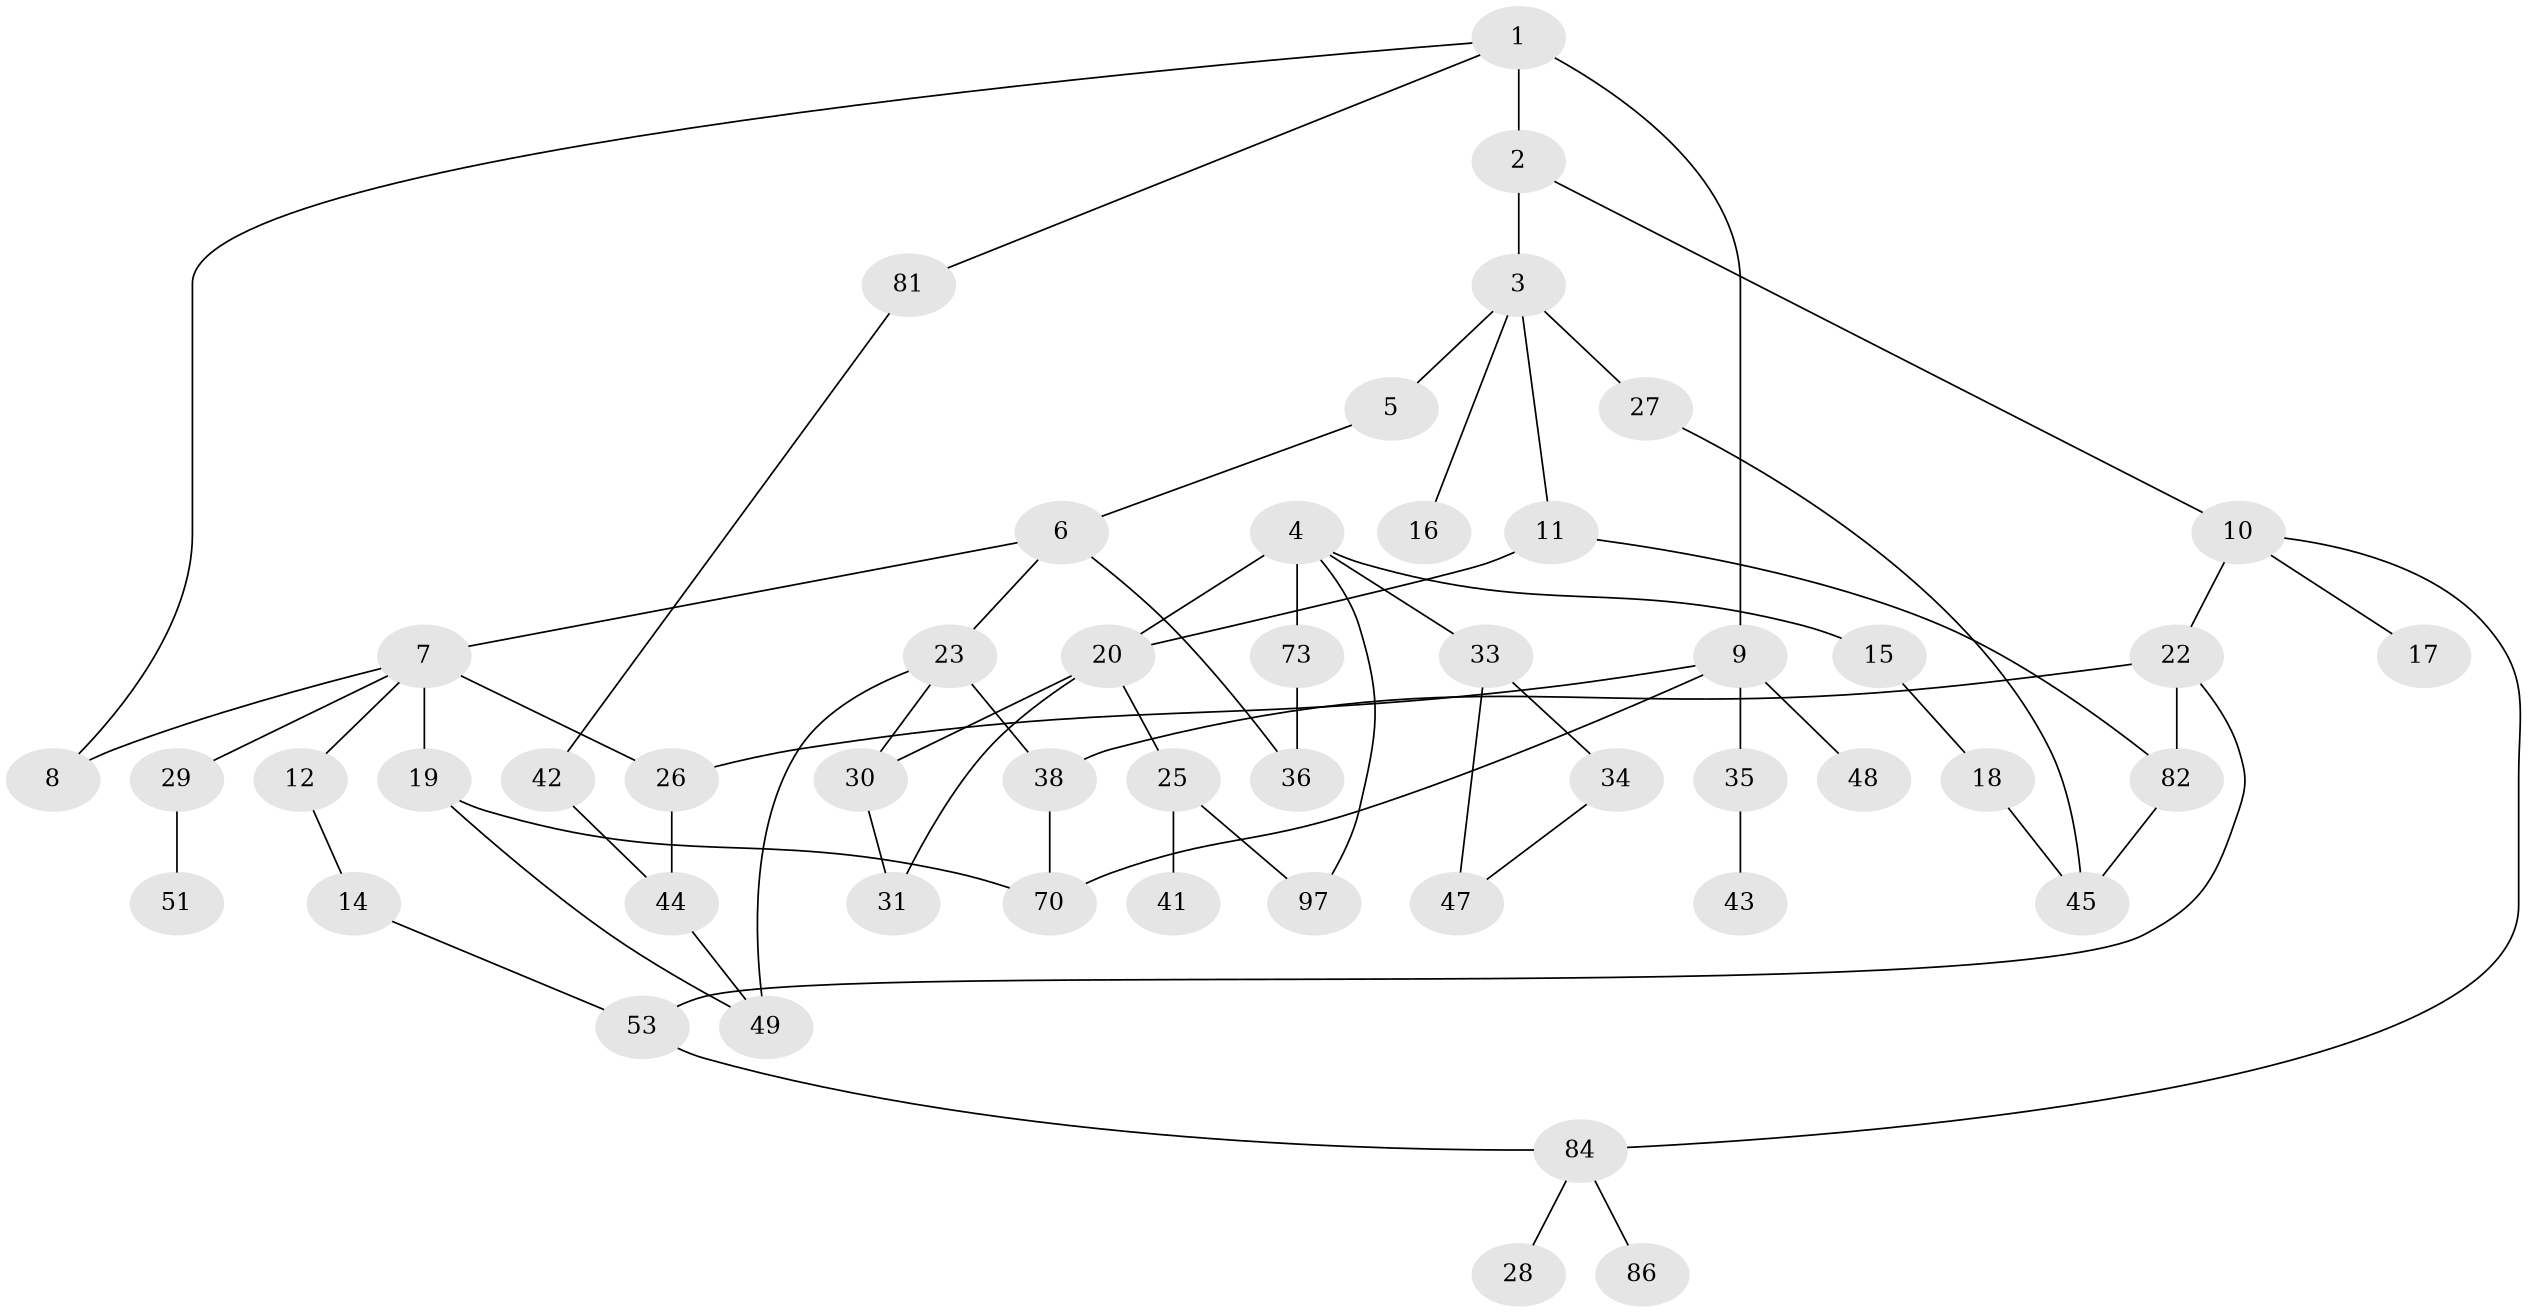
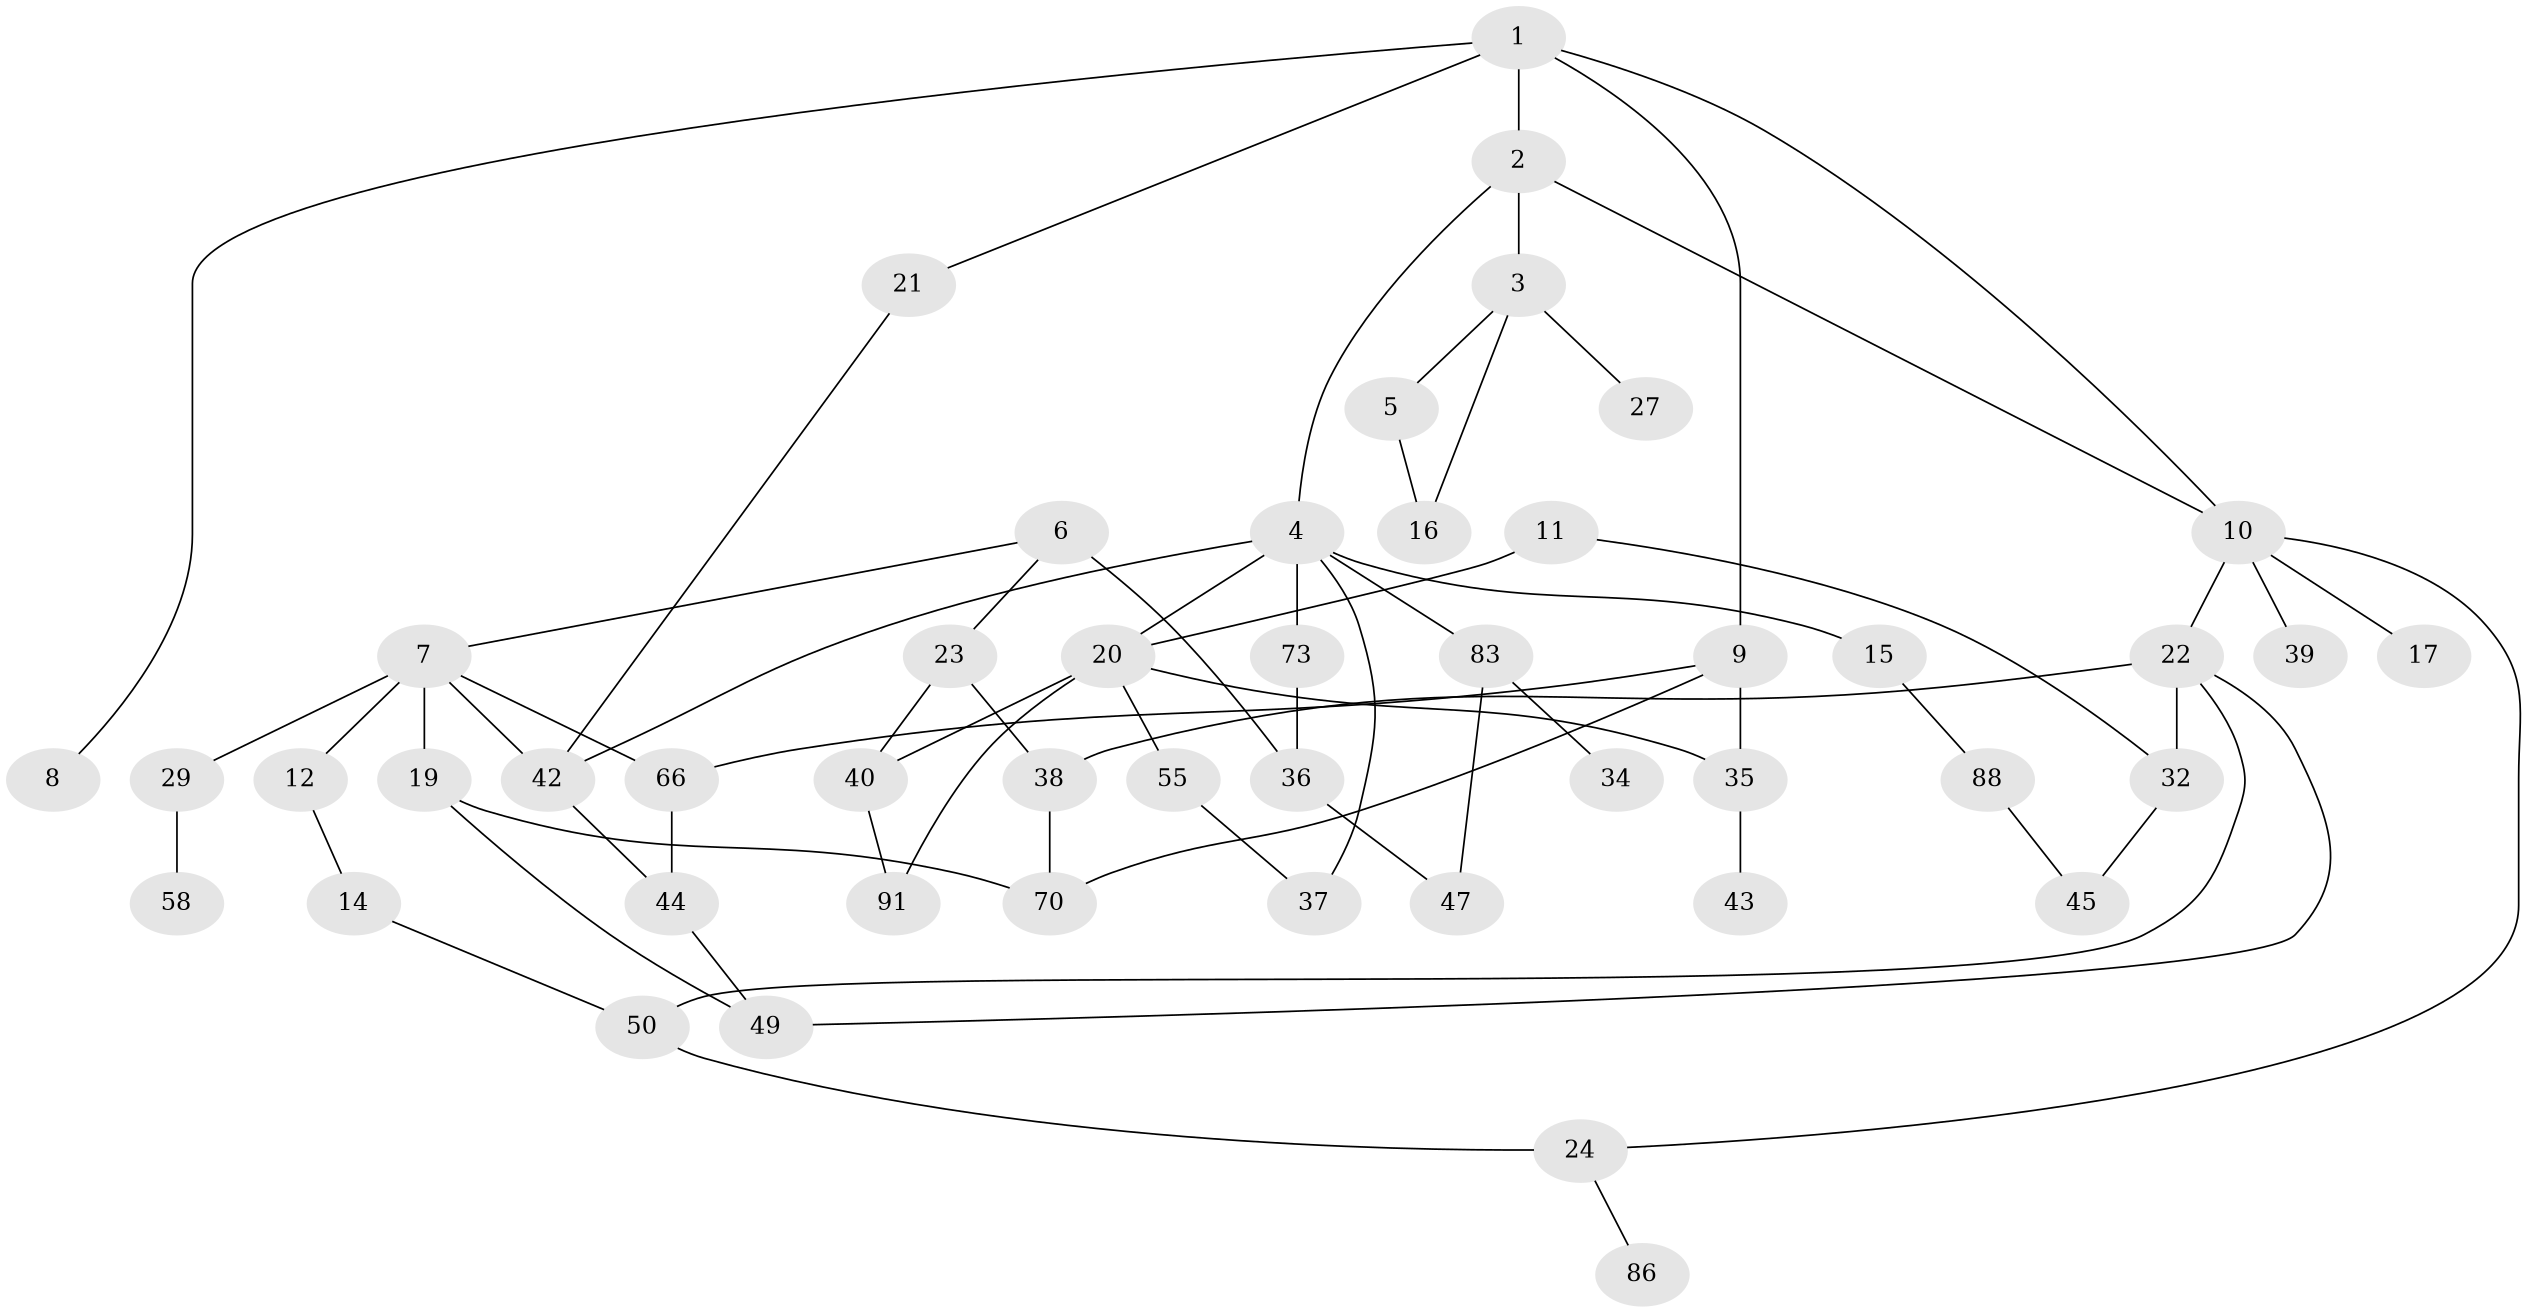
  graph {
    node [color=gray90 style=filled]
    1
    2
    8
    9
    10
-   21 [label=81]
+   21
    3
    4
-   26
+   26 [label=66]
    35
    n11 [label=70]
-   48
-   24 [label=84]
+   24
    17
    22
+   39
    42
    5
    11
    16
    27
    n22 [label=73]
    15
    20
-   33
-   37 [label=97]
+   33 [label=83]
+   37
    6
-   32 [label=82]
+   32
    45
    36
-   18
-   25
-   30
-   31
+   18 [label=88]
+   25 [label=55]
+   30 [label=40]
+   31 [label=91]
    34
    47
    44
    7
    23
    12
    19
    29
    49
    38
    14
-   51
-   28
+   51 [label=58]
    n48 [label=86]
    43
-   50 [label=53]
-   41
+   50
    1 -- 2
    1 -- 8
    1 -- 9
+   1 -- 10
    1 -- 21
    2 -- 10
    2 -- 3
+   2 -- 4
    9 -- 26
    9 -- 35
    9 -- n11
-   9 -- 48
    10 -- 24
    10 -- 17
    10 -- 22
+   10 -- 39
    21 -- 42
    3 -- 5
-   3 -- 11
    3 -- 16
    3 -- 27
+   4 -- 42
    4 -- n22
    4 -- 15
    4 -- 20
    4 -- 33
    4 -- 37
    26 -- 44
    35 -- 43
-   24 -- 28
    24 -- n48
    22 -- 32
    22 -- 38
    22 -- 50
    42 -- 44
-   5 -- 6
+   5 -- 16
    11 -- 20
    11 -- 32
-   27 -- 45
    n22 -- 36
    15 -- 18
+   20 -- 35
    20 -- 25
    20 -- 30
    20 -- 31
    33 -- 34
    33 -- 47
    6 -- 36
    6 -- 7
    6 -- 23
    32 -- 45
-   34 -- 47
+   36 -- 47
    18 -- 45
    25 -- 37
-   25 -- 41
    30 -- 31
    44 -- 49
-   7 -- 8
+   7 -- 42
    7 -- 26
    7 -- 12
    7 -- 19
    7 -- 29
    23 -- 30
-   23 -- 49
+   22 -- 49
    23 -- 38
    12 -- 14
    19 -- n11
    19 -- 49
    29 -- 51
    38 -- n11
    14 -- 50
    50 -- 24
  }
